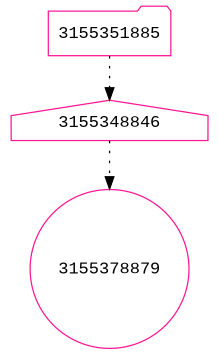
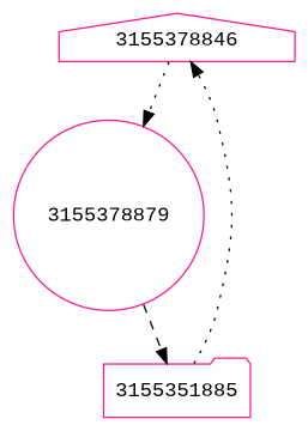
  strict digraph {
    fontname="Liberation Mono"
    node [color=deeppink fontname="Liberation Mono"]
    edge [fontname="Liberation Mono" style=dotted]
-   3155378846 [shape=house label=3155348846]
+   3155378846 [shape=house]
    3155378879 [shape=circle]
    3155351885 [shape=folder]
    3155378846 -> 3155378879
+   3155378879 -> 3155351885 [style=dashed]
    3155351885 -> 3155378846
  }
